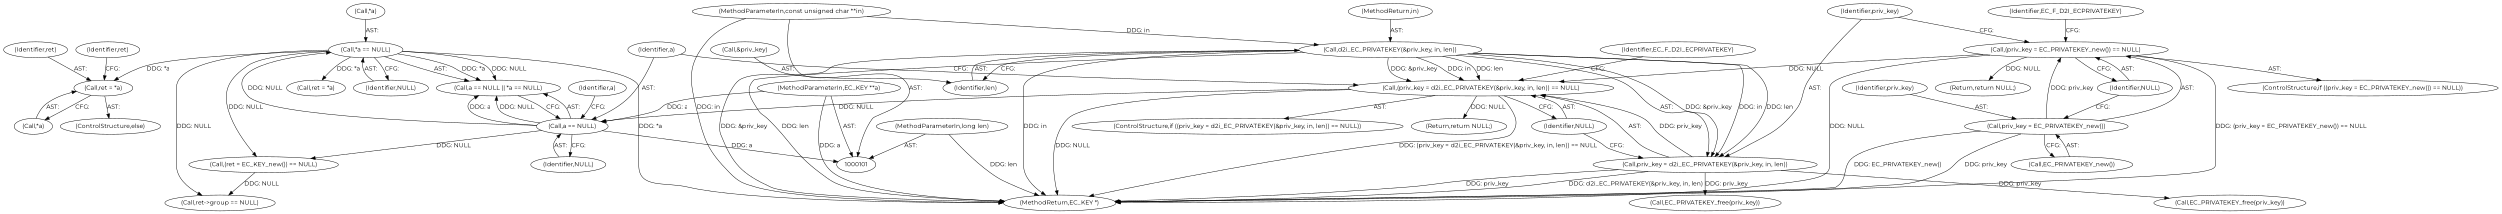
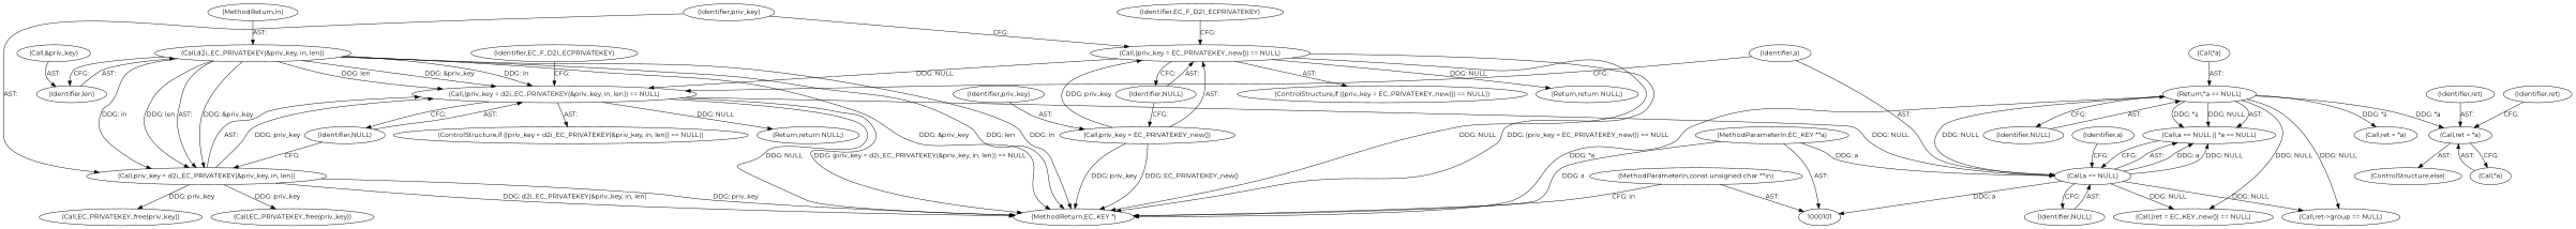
  digraph {
    fontname=Montserrat
    node [fontname=Montserrat]
    edge [fontname=Montserrat]
    n1 [label="(Call,ret = *a)"]
    n2 [label="(Call,*a)"]
    n3 [label="(ControlStructure,else)"]
-   n4 [label="(Call,*a == NULL)"]
+   n4 [label="(Return,*a == NULL)"]
    n5 [label="(Call,ret->group == NULL)"]
    n6 [label="(MethodReturn,EC_KEY *)"]
    n7 [label="(Call,ret = *a)"]
    n8 [label="(Identifier,NULL)"]
    n9 [label="(Call,a == NULL || *a == NULL)"]
    n10 [label="(Call,(ret = EC_KEY_new()) == NULL)"]
    n11 [label="(Call,a == NULL)"]
    n12 [label="(Identifier,NULL)"]
    1000101
    n14 [label="(MethodParameterIn,EC_KEY **a)"]
    n15 [label="(Call,(priv_key = d2i_EC_PRIVATEKEY(&priv_key, in, len)) == NULL)"]
    n16 [label="(ControlStructure,if ((priv_key = d2i_EC_PRIVATEKEY(&priv_key, in, len)) == NULL))"]
    n17 [label="(Return,return NULL;)"]
    n18 [label="(Identifier,NULL)"]
    n19 [label="(Call,priv_key = d2i_EC_PRIVATEKEY(&priv_key, in, len))"]
    n20 [label="(Call,EC_PRIVATEKEY_free(priv_key))"]
    n21 [label="(Call,EC_PRIVATEKEY_free(priv_key))"]
    n22 [label="(Call,d2i_EC_PRIVATEKEY(&priv_key, in, len))"]
    n23 [label="(Identifier,len)"]
    n24 [label="(MethodParameterIn,const unsigned char **in)"]
-   n25 [label="(MethodParameterIn,long len)"]
    n26 [label="(Call,(priv_key = EC_PRIVATEKEY_new()) == NULL)"]
    n27 [label="(ControlStructure,if ((priv_key = EC_PRIVATEKEY_new()) == NULL))"]
    n28 [label="(Identifier,NULL)"]
    n29 [label="(Return,return NULL;)"]
    n30 [label="(Call,priv_key = EC_PRIVATEKEY_new())"]
-   n31 [label="(Call,EC_PRIVATEKEY_new())"]
    n32 [label="(Identifier,priv_key)"]
    n33 [label="(Identifier,EC_F_D2I_ECPRIVATEKEY)"]
    n34 [label="(Identifier,a)"]
    n35 [label="(Identifier,ret)"]
    n36 [label="(MethodReturn,in)"]
    n37 [label="(Call,&priv_key)"]
    n38 [label="(Identifier,priv_key)"]
    n39 [label="(Identifier,ret)"]
    n40 [label="(Identifier,EC_F_D2I_ECPRIVATEKEY)"]
    n41 [label="(Call,*a)"]
    n42 [label="(Identifier,a)"]
    n1 -> n2 [label="CFG: "]
    n1 -> n3 [label="AST: "]
    n2 -> n1 [label="AST: "]
    n4 -> n1 [label="DDG: *a"]
    n4 -> n5 [label="DDG: NULL"]
    n4 -> n6 [label="DDG: *a"]
    n4 -> n7 [label="DDG: *a"]
    n4 -> n8 [label="CFG: "]
    n4 -> n9 [label="AST: "]
    n4 -> n9 [label="DDG: *a"]
    n4 -> n9 [label="DDG: NULL"]
    n4 -> n10 [label="DDG: NULL"]
    n8 -> n4 [label="AST: "]
    n9 -> n11 [label="CFG: "]
    n11 -> n4 [label="DDG: NULL"]
-   n10 -> n5 [label="DDG: NULL"]
+   n11 -> n5 [label="DDG: NULL"]
    n11 -> n9 [label="AST: "]
    n11 -> n9 [label="DDG: a"]
    n11 -> n9 [label="DDG: NULL"]
    n11 -> n10 [label="DDG: NULL"]
    n11 -> n12 [label="CFG: "]
    n11 -> 1000101 [label="DDG: a"]
    n12 -> n11 [label="AST: "]
    n14 -> n6 [label="DDG: a"]
    n14 -> n11 [label="DDG: a"]
    n14 -> 1000101 [label="AST: "]
    n15 -> n6 [label="DDG: NULL"]
    n15 -> n6 [label="DDG: (priv_key = d2i_EC_PRIVATEKEY(&priv_key, in, len)) == NULL"]
    n15 -> n11 [label="DDG: NULL"]
    n15 -> n16 [label="AST: "]
    n15 -> n17 [label="DDG: NULL"]
    n15 -> n18 [label="CFG: "]
    n18 -> n15 [label="AST: "]
    n18 -> n19 [label="CFG: "]
    n19 -> n6 [label="DDG: d2i_EC_PRIVATEKEY(&priv_key, in, len)"]
    n19 -> n6 [label="DDG: priv_key"]
    n19 -> n15 [label="AST: "]
    n19 -> n15 [label="DDG: priv_key"]
    n19 -> n20 [label="DDG: priv_key"]
    n19 -> n21 [label="DDG: priv_key"]
    n22 -> n6 [label="DDG: &priv_key"]
    n22 -> n6 [label="DDG: len"]
    n22 -> n6 [label="DDG: in"]
    n22 -> n15 [label="DDG: &priv_key"]
    n22 -> n15 [label="DDG: in"]
    n22 -> n15 [label="DDG: len"]
    n22 -> n19 [label="AST: "]
    n22 -> n19 [label="DDG: &priv_key"]
    n22 -> n19 [label="DDG: in"]
    n22 -> n19 [label="DDG: len"]
    n22 -> n23 [label="CFG: "]
    n23 -> n22 [label="AST: "]
-   n24 -> n6 [label="DDG: in"]
+   n24 -> n6 [label="CFG: in"]
    n24 -> 1000101 [label="AST: "]
-   n24 -> n22 [label="DDG: in"]
-   n25 -> n6 [label="DDG: len"]
-   n25 -> 1000101 [label="AST: "]
    n26 -> n6 [label="DDG: NULL"]
    n26 -> n6 [label="DDG: (priv_key = EC_PRIVATEKEY_new()) == NULL"]
    n26 -> n15 [label="DDG: NULL"]
    n26 -> n27 [label="AST: "]
    n26 -> n28 [label="CFG: "]
    n26 -> n29 [label="DDG: NULL"]
    n28 -> n26 [label="AST: "]
    n28 -> n30 [label="CFG: "]
    n30 -> n6 [label="DDG: priv_key"]
    n30 -> n6 [label="DDG: EC_PRIVATEKEY_new()"]
    n30 -> n26 [label="AST: "]
    n30 -> n26 [label="DDG: priv_key"]
-   n30 -> n31 [label="CFG: "]
-   n31 -> n30 [label="AST: "]
    n32 -> n30 [label="AST: "]
    n33 -> n26 [label="CFG: "]
    n34 -> n11 [label="AST: "]
    n34 -> n15 [label="CFG: "]
    n35 -> n1 [label="AST: "]
    n36 -> n22 [label="AST: "]
    n37 -> n23 [label="AST: "]
    n38 -> n19 [label="AST: "]
    n38 -> n26 [label="CFG: "]
    n39 -> n1 [label="CFG: "]
    n40 -> n15 [label="CFG: "]
    n41 -> n4 [label="AST: "]
    n42 -> n11 [label="CFG: "]
  }
